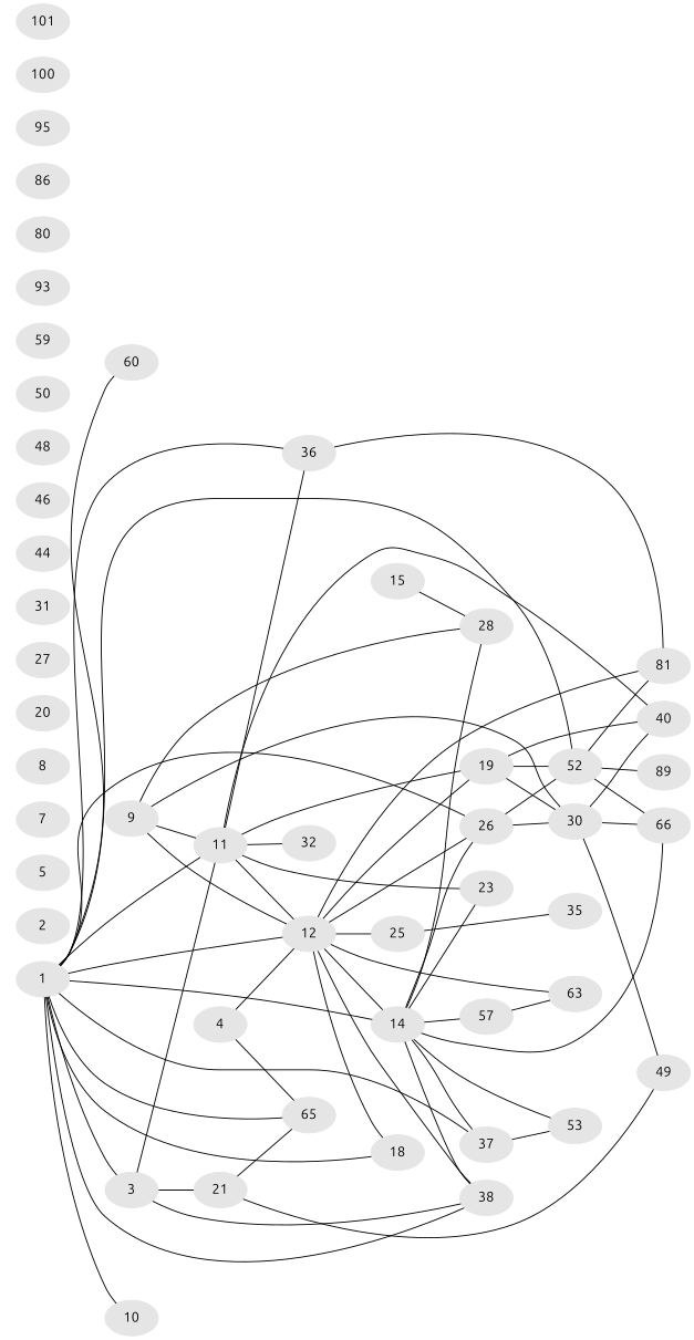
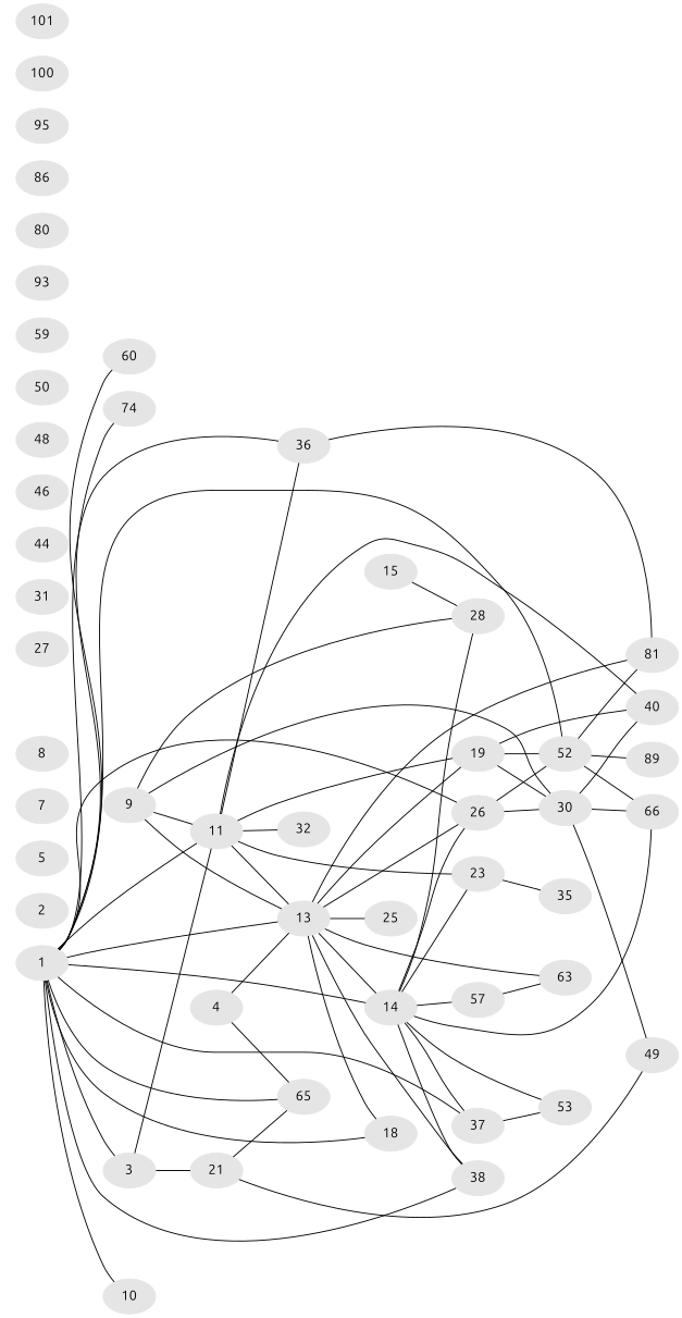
  graph {
    fontname=Ubuntu
    rankdir=LR
    node [color=gray90 fontname=Ubuntu style=filled]
    edge [fontname=Ubuntu]
    1 [super="+16+17"]
    3 [super="+64+96+13+6"]
    10
    11 [super="+62+55"]
-   12 [super="+70+39"]
+   12 [super="+70+39" label=13]
    14 [super="+34"]
    18
    26 [super="+68+88+29"]
    36 [super="+83"]
    37
    38 [super="+47+61"]
    52 [super="+76+77"]
    60
    65 [super="+71"]
+   74
    21 [super="+24"]
    19 [super="+51"]
    23
    32
    40
    25
    63
    81
    28 [super="+75"]
    53 [super="+84"]
    57 [super="+69"]
    66 [super="+72"]
    30 [super="+90+94"]
    89
    2
    49 [super="+54+56"]
    4
    5 [super="+22"]
    7
    8
    9 [super="+41"]
    35 [super="+98"]
    15
-   20
    27
    31 [super="+43"]
    44
    46
    48
    50
    59
    n47 [label=93]
    80
    86
    95
    100
    101
    1 -- 3
    1 -- 10
    1 -- 11 [weight=2]
    1 -- 12
    1 -- 14 [weight=4]
    1 -- 18
    1 -- 26
    1 -- 36
    1 -- 37
    1 -- 38
    1 -- 52 [weight=2]
    1 -- 60
    1 -- 65
+   1 -- 74
    3 -- 11
-   3 -- 38
    3 -- 21 [weight=2]
    11 -- 12
    11 -- 36
    11 -- 19
    11 -- 23
    11 -- 32
    11 -- 40
    12 -- 14
    12 -- 18
    12 -- 26
    12 -- 38
    12 -- 19
    12 -- 25
    12 -- 63
    12 -- 81
    14 -- 26 [weight=2]
    14 -- 37
    14 -- 38
    14 -- 23
    14 -- 28
    14 -- 53
    14 -- 57
    14 -- 66
    26 -- 52
    26 -- 30
    36 -- 81
    37 -- 53
    52 -- 81
    52 -- 66
    52 -- 89
    21 -- 65
    21 -- 49
    19 -- 52
    19 -- 40
    19 -- 30
-   25 -- 35
+   23 -- 35
    57 -- 63
    30 -- 40
    30 -- 66
    30 -- 49
    4 -- 12
    4 -- 65
    9 -- 11
    9 -- 12
    9 -- 28
    9 -- 30
    15 -- 28
  }
